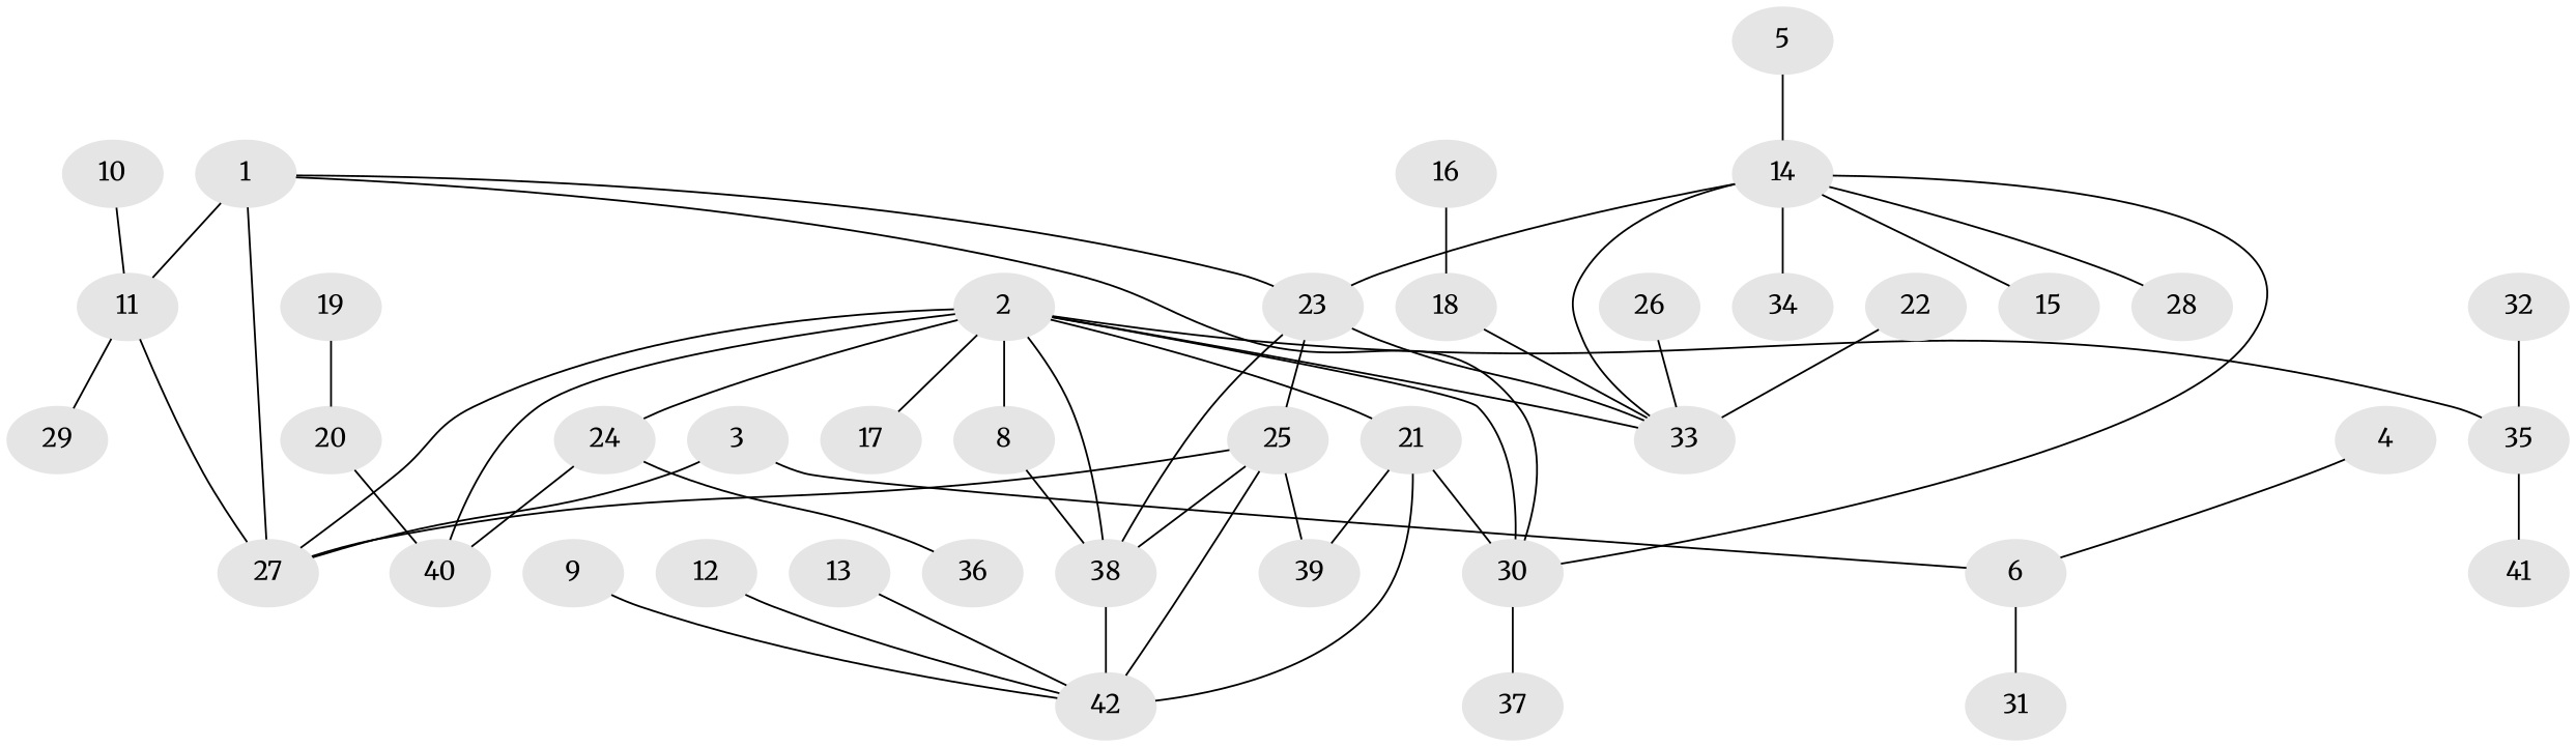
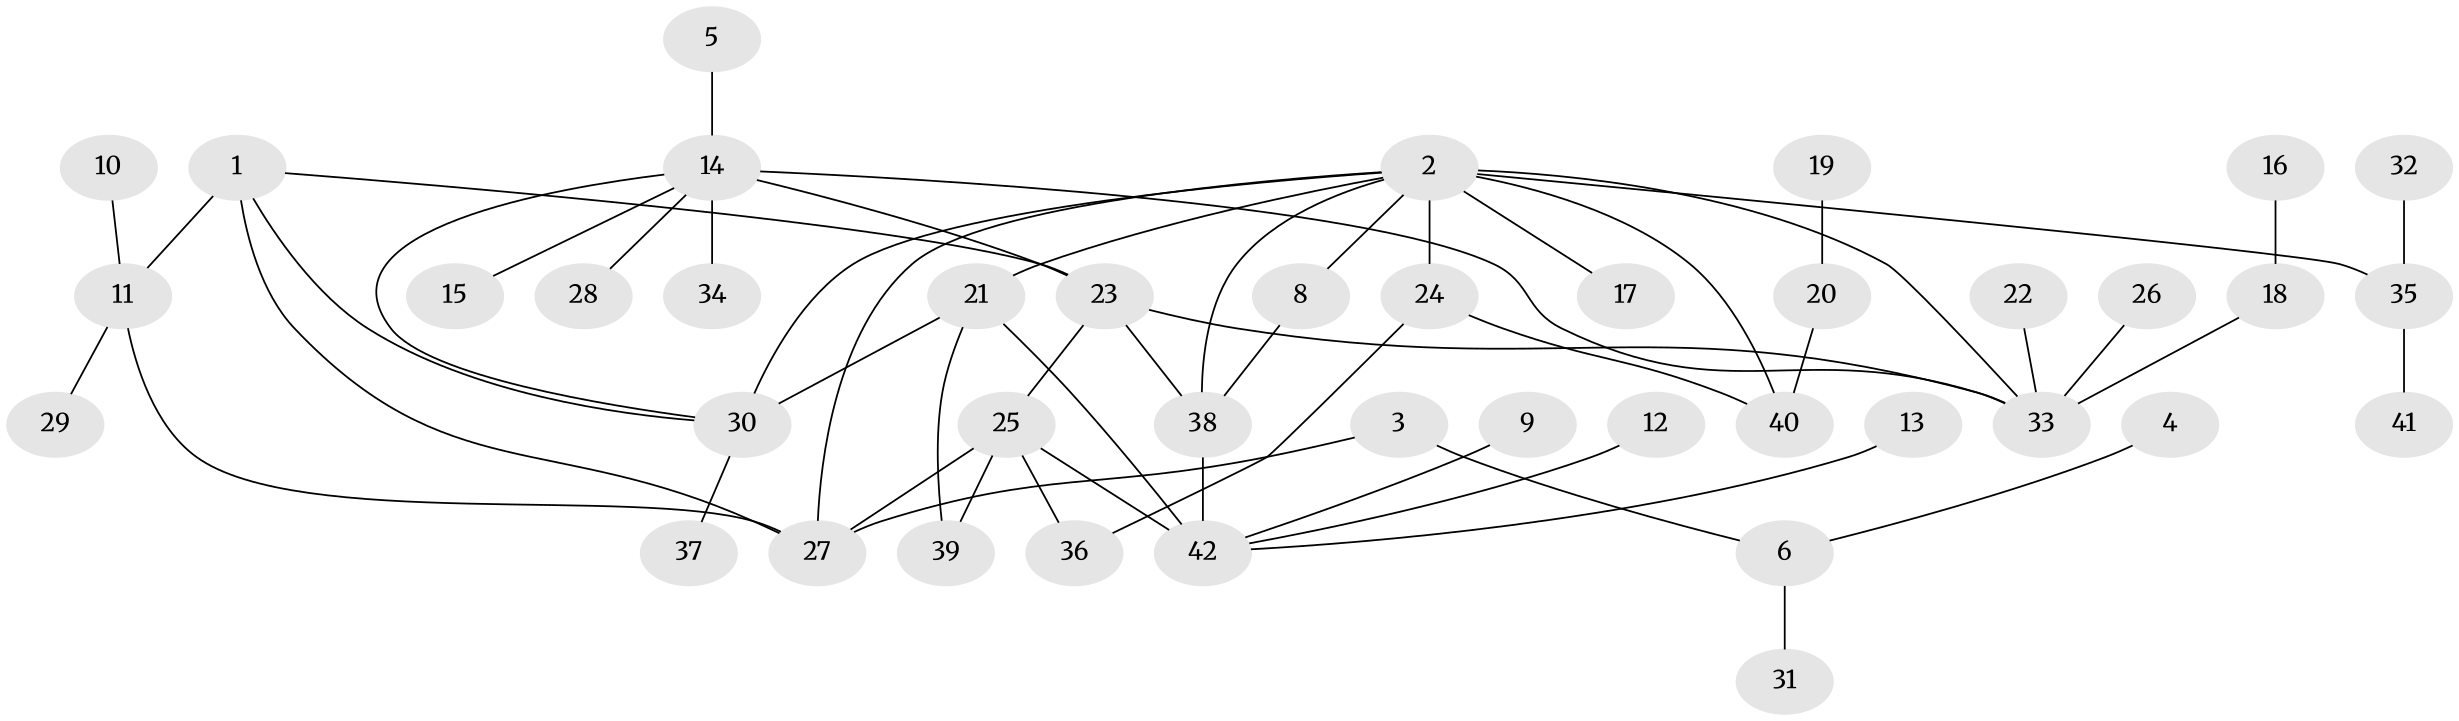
  graph {
    fontname=Merriweather
    node [color=gray90 fontname=Merriweather style=filled]
    edge [fontname=Merriweather weight=1.0]
    1
    11
    23
    27
    30
    29
    33
    38
    25
    37
    2
    8
    17
    21
    24
    35
    40
    42
    39
    36
    41
    3
    6
    31
    4
    5
    14
    15
    28
    34
    9
    10
    12
    13
    16
    18
    19
    20
    22
    26
    32
    1 -- 11 [weight=2.0]
    1 -- 23 [weight=2.0]
    1 -- 27 [weight=2.0]
    1 -- 30
    11 -- 27
    11 -- 29
    23 -- 33 [weight=2.0]
    23 -- 38
    23 -- 25
    30 -- 37
    38 -- 42 [weight=2.0]
    25 -- 27
-   25 -- 38
+   25 -- 36
    25 -- 42 [weight=2.0]
    25 -- 39
    2 -- 27
    2 -- 30
    2 -- 33
    2 -- 38 [weight=2.0]
    2 -- 8
    2 -- 17
    2 -- 21
    2 -- 24 [weight=2.0]
    2 -- 35
    2 -- 40 [weight=2.0]
    8 -- 38
    21 -- 30 [weight=3.0]
    21 -- 42
    21 -- 39
    24 -- 40
    24 -- 36
    35 -- 41
    3 -- 27
    3 -- 6
    6 -- 31
    4 -- 6
    5 -- 14
    14 -- 23 [weight=2.0]
    14 -- 30
    14 -- 33
    14 -- 15
    14 -- 28
    14 -- 34
    9 -- 42
    10 -- 11
    12 -- 42
    13 -- 42
    16 -- 18
    18 -- 33
    19 -- 20
    20 -- 40
    22 -- 33
    26 -- 33
    32 -- 35
  }
